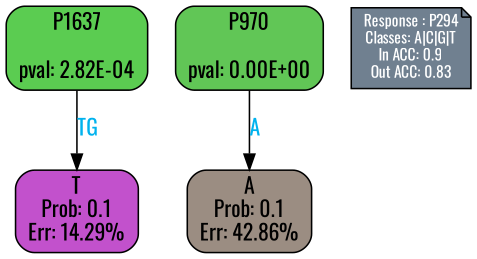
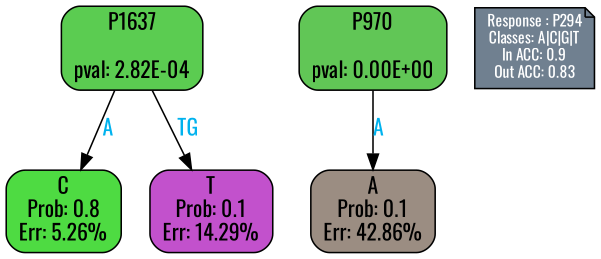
  digraph {
    fontname=Oswald
    ranksep=equally
    splines=polylines
    node [color=black fontname=Oswald shape=box style="filled, rounded"]
    edge [fontcolor=deepskyblue2 fontname=Oswald]
+   n1 [fillcolor="#4edb42" label="C\nProb: 0.8\nErr: 5.26%"]
    n2 [fillcolor="#c251cc" label="T\nProb: 0.1\nErr: 14.29%"]
    n3 [fillcolor="#9b8d82" label="A\nProb: 0.1\nErr: 42.86%"]
    n4 [align=left fillcolor=slategray fontcolor=white fontsize=10 label="Response : P294\nClasses: A|C|G|T\nIn ACC: 0.9\nOut ACC: 0.83\n" shape=note style=filled]
    n5 [fillcolor="#61c656" label="P970\n\npval: 0.00E+00"]
    n6 [fillcolor="#5bcc51" label="P1637\n\npval: 2.82E-04"]
    subgraph sub_1 {
      rank=same
+     n1
      n2
      n3
    }
    subgraph sub_2 {
      rank=same
      n4
      n5
    }
    n5 -> n3 [label=A]
+   n6 -> n1 [label=A]
    n6 -> n2 [label=TG]
  }
